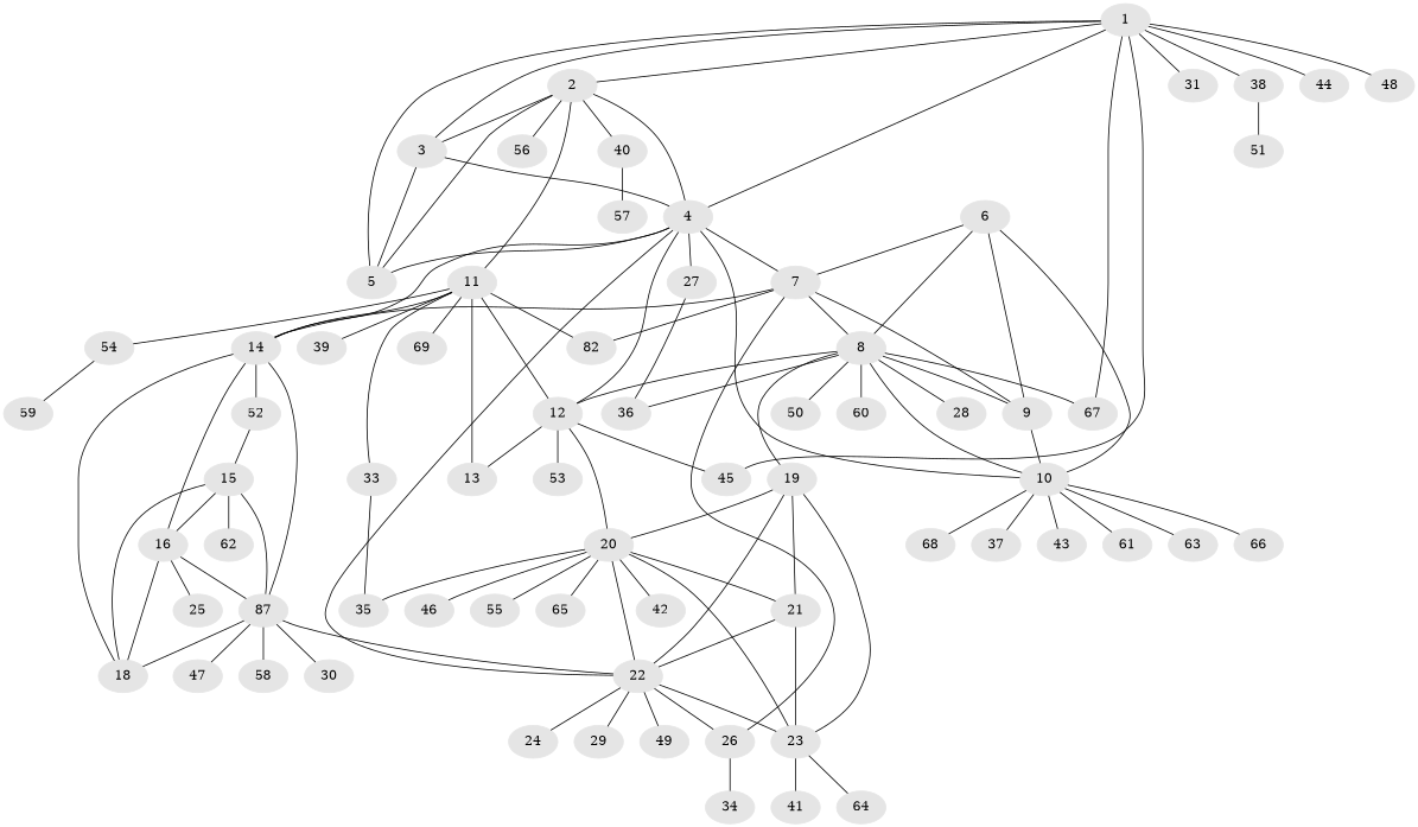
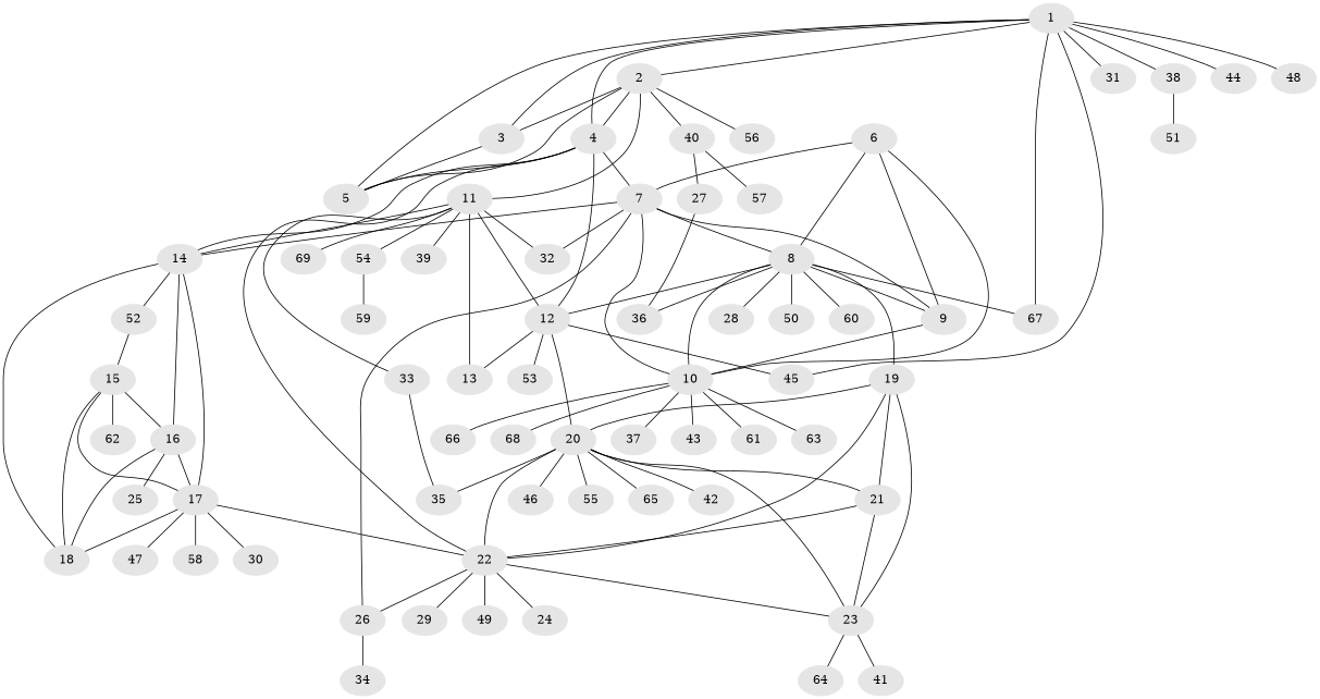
  graph {
    node [color=gray90 style=filled]
    edge [weight=1.0]
    1
    2
    3
    4
    5
    31
    38
    44
    45
    48
    67
    11
    40
    56
    7
    12
    14
    22
    27
    51
-   32 [label=82]
+   32
    13
    33
    39
    54
    69
    57
    8
    9
    10
    26
    20
    53
    16
-   17 [label=87]
+   17
    18
    52
    23
    24
    29
    49
    36
    6
    19
    28
    50
    60
    37
    43
    61
    63
    66
    68
    34
    21
    35
    59
    42
    46
    55
    65
    15
    62
    25
    30
    47
    58
    41
    64
    1 -- 2
    1 -- 3
    1 -- 4
    1 -- 5
    1 -- 31
    1 -- 38
    1 -- 44
    1 -- 45
    1 -- 48
    1 -- 67
    2 -- 3
    2 -- 4
    2 -- 5
    2 -- 11
    2 -- 40
    2 -- 56
-   3 -- 4
    3 -- 5
    4 -- 5
    4 -- 7
    4 -- 12
    4 -- 14
    4 -- 22
-   4 -- 27
+   40 -- 27
    38 -- 51
    11 -- 12 [weight=3.0]
    11 -- 14
    11 -- 32
    11 -- 13 [weight=3.0]
    11 -- 33
    11 -- 39
    11 -- 54
    11 -- 69
    40 -- 57
    7 -- 14
    7 -- 32
    7 -- 8
    7 -- 9
-   4 -- 10
+   7 -- 10
    7 -- 26
    12 -- 45
    12 -- 13
    12 -- 20
    12 -- 53
    14 -- 16
    14 -- 17
    14 -- 18
    14 -- 52 [weight=2.0]
    22 -- 26
    22 -- 23
    22 -- 24
    22 -- 29
    22 -- 49
    27 -- 36
    33 -- 35
    54 -- 59
    8 -- 67
    8 -- 12
    8 -- 9
    8 -- 10
    8 -- 36
    8 -- 19
    8 -- 28
    8 -- 50
    8 -- 60
    9 -- 10
    10 -- 37
    10 -- 43
    10 -- 61
    10 -- 63
    10 -- 66
    10 -- 68
    26 -- 34
    20 -- 22
    20 -- 23
    20 -- 21
    20 -- 35
    20 -- 42
    20 -- 46
    20 -- 55
    20 -- 65
    16 -- 17
    16 -- 18
    16 -- 25
    17 -- 22
    17 -- 18
    17 -- 30
    17 -- 47
    17 -- 58
    52 -- 15
    23 -- 41
    23 -- 64
    6 -- 7
    6 -- 8
    6 -- 9
    6 -- 10
    19 -- 22
    19 -- 20
    19 -- 23
    19 -- 21
    21 -- 22
    21 -- 23
    15 -- 16
    15 -- 17
    15 -- 18
    15 -- 62
  }
